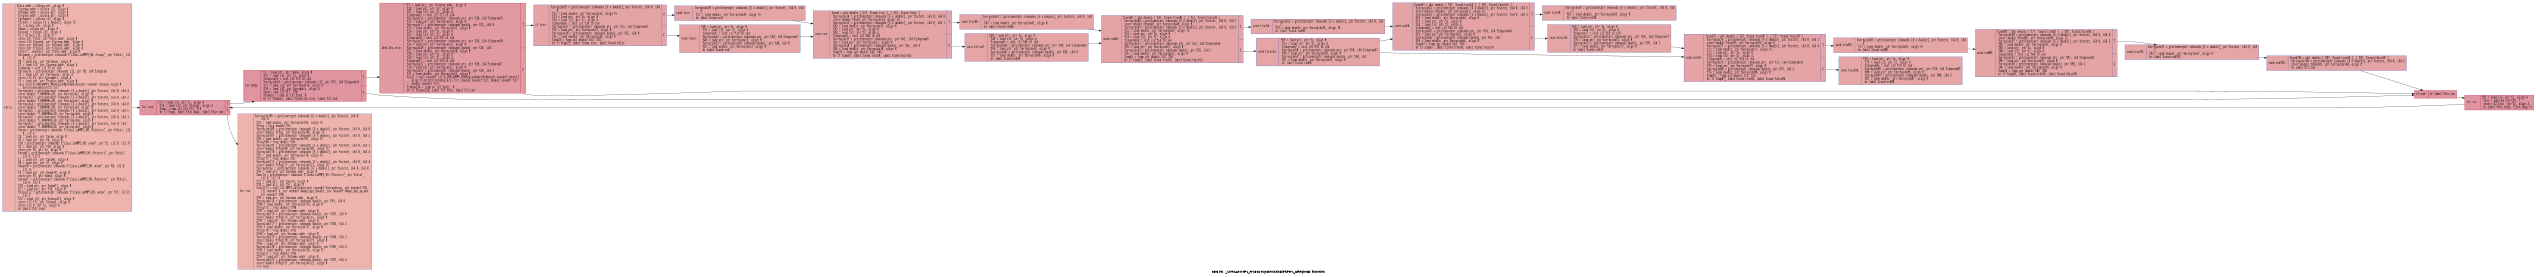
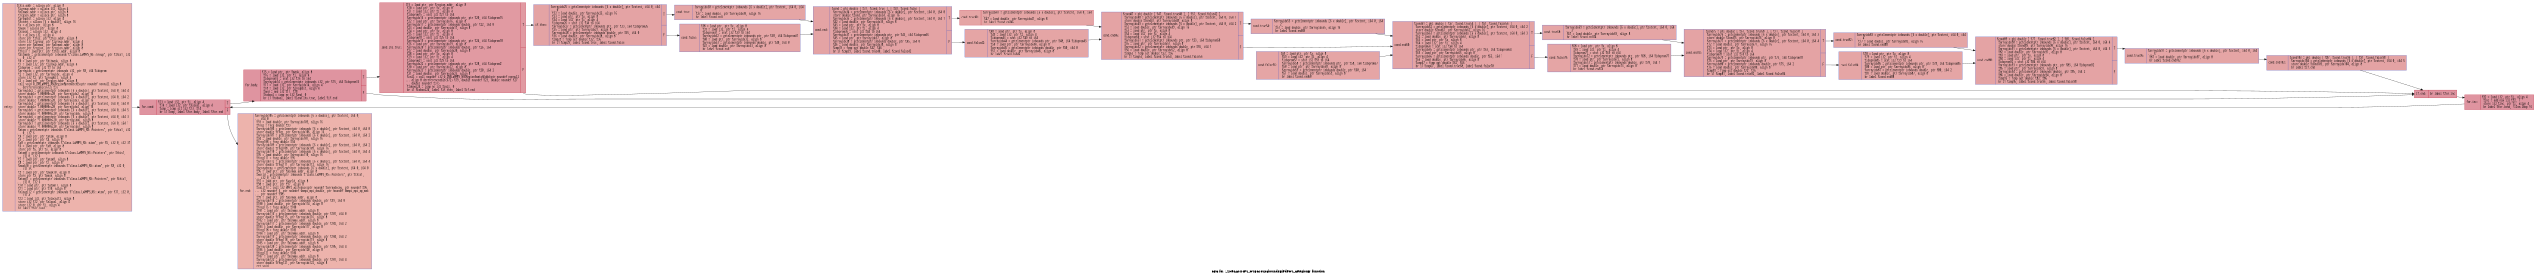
  digraph {
    label="CFG for '_ZN9LAMMPS_NS5Group6boundsEiPdPNS_6RegionE' function"
    rankdir=LR
    node [color="#3d50c3ff" fillcolor="#c5333470" fontname=Courier shape=record style=filled]
    n1 [fillcolor="#d6524470" label="{entry:\l|  %this.addr = alloca ptr, align 8\l  %igroup.addr = alloca i32, align 4\l  %minmax.addr = alloca ptr, align 8\l  %region.addr = alloca ptr, align 8\l  %groupbit = alloca i32, align 4\l  %extent = alloca [6 x double], align 16\l  %x = alloca ptr, align 8\l  %mask = alloca ptr, align 8\l  %nlocal = alloca i32, align 4\l  %i = alloca i32, align 4\l  store ptr %this, ptr %this.addr, align 8\l  store i32 %igroup, ptr %igroup.addr, align 4\l  store ptr %minmax, ptr %minmax.addr, align 8\l  store ptr %region, ptr %region.addr, align 8\l  %this1 = load ptr, ptr %this.addr, align 8\l  %bitmask = getelementptr inbounds %\"class.LAMMPS_NS::Group\", ptr %this1, i32\l... 0, i32 4\l  %0 = load ptr, ptr %bitmask, align 8\l  %1 = load i32, ptr %igroup.addr, align 4\l  %idxprom = sext i32 %1 to i64\l  %arrayidx = getelementptr inbounds i32, ptr %0, i64 %idxprom\l  %2 = load i32, ptr %arrayidx, align 4\l  store i32 %2, ptr %groupbit, align 4\l  %3 = load ptr, ptr %region.addr, align 8\l  call void @_ZN9LAMMPS_NS6Region8prematchEv(ptr noundef nonnull align 8\l... dereferenceable(672) %3)\l  %arrayidx2 = getelementptr inbounds [6 x double], ptr %extent, i64 0, i64 4\l  store double 1.000000e+20, ptr %arrayidx2, align 16\l  %arrayidx3 = getelementptr inbounds [6 x double], ptr %extent, i64 0, i64 2\l  store double 1.000000e+20, ptr %arrayidx3, align 16\l  %arrayidx4 = getelementptr inbounds [6 x double], ptr %extent, i64 0, i64 0\l  store double 1.000000e+20, ptr %arrayidx4, align 16\l  %arrayidx5 = getelementptr inbounds [6 x double], ptr %extent, i64 0, i64 5\l  store double -1.000000e+20, ptr %arrayidx5, align 8\l  %arrayidx6 = getelementptr inbounds [6 x double], ptr %extent, i64 0, i64 3\l  store double -1.000000e+20, ptr %arrayidx6, align 8\l  %arrayidx7 = getelementptr inbounds [6 x double], ptr %extent, i64 0, i64 1\l  store double -1.000000e+20, ptr %arrayidx7, align 8\l  %atom = getelementptr inbounds %\"class.LAMMPS_NS::Pointers\", ptr %this1, i32\l... 0, i32 6\l  %4 = load ptr, ptr %atom, align 8\l  %5 = load ptr, ptr %4, align 8\l  %x8 = getelementptr inbounds %\"class.LAMMPS_NS::Atom\", ptr %5, i32 0, i32 37\l  %6 = load ptr, ptr %x8, align 8\l  store ptr %6, ptr %x, align 8\l  %atom9 = getelementptr inbounds %\"class.LAMMPS_NS::Pointers\", ptr %this1,\l... i32 0, i32 6\l  %7 = load ptr, ptr %atom9, align 8\l  %8 = load ptr, ptr %7, align 8\l  %mask10 = getelementptr inbounds %\"class.LAMMPS_NS::Atom\", ptr %8, i32 0,\l... i32 35\l  %9 = load ptr, ptr %mask10, align 8\l  store ptr %9, ptr %mask, align 8\l  %atom11 = getelementptr inbounds %\"class.LAMMPS_NS::Pointers\", ptr %this1,\l... i32 0, i32 6\l  %10 = load ptr, ptr %atom11, align 8\l  %11 = load ptr, ptr %10, align 8\l  %nlocal12 = getelementptr inbounds %\"class.LAMMPS_NS::Atom\", ptr %11, i32 0,\l... i32 4\l  %12 = load i32, ptr %nlocal12, align 8\l  store i32 %12, ptr %nlocal, align 4\l  store i32 0, ptr %i, align 4\l  br label %for.cond\l}"]
    n2 [color="#b70d28ff" fillcolor="#b70d2870" label="{for.cond:\l|  %13 = load i32, ptr %i, align 4\l  %14 = load i32, ptr %nlocal, align 4\l  %cmp = icmp slt i32 %13, %14\l  br i1 %cmp, label %for.body, label %for.end\l|{<s0>T|<s1>F}}"]
    n3 [color="#b70d28ff" fillcolor="#b70d2870" label="{for.body:\l|  %15 = load ptr, ptr %mask, align 8\l  %16 = load i32, ptr %i, align 4\l  %idxprom13 = sext i32 %16 to i64\l  %arrayidx14 = getelementptr inbounds i32, ptr %15, i64 %idxprom13\l  %17 = load i32, ptr %arrayidx14, align 4\l  %18 = load i32, ptr %groupbit, align 4\l  %and = and i32 %17, %18\l  %tobool = icmp ne i32 %and, 0\l  br i1 %tobool, label %land.lhs.true, label %if.end\l|{<s0>T|<s1>F}}"]
    n4 [fillcolor="#d6524470" label="{for.end:\l|  %arrayidx105 = getelementptr inbounds [6 x double], ptr %extent, i64 0,\l... i64 0\l  %93 = load double, ptr %arrayidx105, align 16\l  %fneg = fneg double %93\l  %arrayidx106 = getelementptr inbounds [6 x double], ptr %extent, i64 0, i64 0\l  store double %fneg, ptr %arrayidx106, align 16\l  %arrayidx107 = getelementptr inbounds [6 x double], ptr %extent, i64 0, i64 2\l  %94 = load double, ptr %arrayidx107, align 16\l  %fneg108 = fneg double %94\l  %arrayidx109 = getelementptr inbounds [6 x double], ptr %extent, i64 0, i64 2\l  store double %fneg108, ptr %arrayidx109, align 16\l  %arrayidx110 = getelementptr inbounds [6 x double], ptr %extent, i64 0, i64 4\l  %95 = load double, ptr %arrayidx110, align 16\l  %fneg111 = fneg double %95\l  %arrayidx112 = getelementptr inbounds [6 x double], ptr %extent, i64 0, i64 4\l  store double %fneg111, ptr %arrayidx112, align 16\l  %arraydecay = getelementptr inbounds [6 x double], ptr %extent, i64 0, i64 0\l  %96 = load ptr, ptr %minmax.addr, align 8\l  %world = getelementptr inbounds %\"class.LAMMPS_NS::Pointers\", ptr %this1,\l... i32 0, i32 16\l  %97 = load ptr, ptr %world, align 8\l  %98 = load ptr, ptr %97, align 8\l  %call113 = call i32 @MPI_Allreduce(ptr noundef %arraydecay, ptr noundef %96,\l... i32 noundef 6, ptr noundef @ompi_mpi_double, ptr noundef @ompi_mpi_op_max,\l... ptr noundef %98)\l  %99 = load ptr, ptr %minmax.addr, align 8\l  %arrayidx114 = getelementptr inbounds double, ptr %99, i64 0\l  %100 = load double, ptr %arrayidx114, align 8\l  %fneg115 = fneg double %100\l  %101 = load ptr, ptr %minmax.addr, align 8\l  %arrayidx116 = getelementptr inbounds double, ptr %101, i64 0\l  store double %fneg115, ptr %arrayidx116, align 8\l  %102 = load ptr, ptr %minmax.addr, align 8\l  %arrayidx117 = getelementptr inbounds double, ptr %102, i64 2\l  %103 = load double, ptr %arrayidx117, align 8\l  %fneg118 = fneg double %103\l  %104 = load ptr, ptr %minmax.addr, align 8\l  %arrayidx119 = getelementptr inbounds double, ptr %104, i64 2\l  store double %fneg118, ptr %arrayidx119, align 8\l  %105 = load ptr, ptr %minmax.addr, align 8\l  %arrayidx120 = getelementptr inbounds double, ptr %105, i64 4\l  %106 = load double, ptr %arrayidx120, align 8\l  %fneg121 = fneg double %106\l  %107 = load ptr, ptr %minmax.addr, align 8\l  %arrayidx122 = getelementptr inbounds double, ptr %107, i64 4\l  store double %fneg121, ptr %arrayidx122, align 8\l  ret void\l}"]
    n5 [color="#b70d28ff" fillcolor="#bb1b2c70" label="{land.lhs.true:\l|  %19 = load ptr, ptr %region.addr, align 8\l  %20 = load ptr, ptr %x, align 8\l  %21 = load i32, ptr %i, align 4\l  %idxprom15 = sext i32 %21 to i64\l  %arrayidx16 = getelementptr inbounds ptr, ptr %20, i64 %idxprom15\l  %22 = load ptr, ptr %arrayidx16, align 8\l  %arrayidx17 = getelementptr inbounds double, ptr %22, i64 0\l  %23 = load double, ptr %arrayidx17, align 8\l  %24 = load ptr, ptr %x, align 8\l  %25 = load i32, ptr %i, align 4\l  %idxprom18 = sext i32 %25 to i64\l  %arrayidx19 = getelementptr inbounds ptr, ptr %24, i64 %idxprom18\l  %26 = load ptr, ptr %arrayidx19, align 8\l  %arrayidx20 = getelementptr inbounds double, ptr %26, i64 1\l  %27 = load double, ptr %arrayidx20, align 8\l  %28 = load ptr, ptr %x, align 8\l  %29 = load i32, ptr %i, align 4\l  %idxprom21 = sext i32 %29 to i64\l  %arrayidx22 = getelementptr inbounds ptr, ptr %28, i64 %idxprom21\l  %30 = load ptr, ptr %arrayidx22, align 8\l  %arrayidx23 = getelementptr inbounds double, ptr %30, i64 2\l  %31 = load double, ptr %arrayidx23, align 8\l  %call = call noundef i32 @_ZN9LAMMPS_NS6Region5matchEddd(ptr noundef nonnull\l... align 8 dereferenceable(672) %19, double noundef %23, double noundef %27,\l... double noundef %31)\l  %tobool24 = icmp ne i32 %call, 0\l  br i1 %tobool24, label %if.then, label %if.end\l|{<s0>T|<s1>F}}"]
    n6 [color="#b70d28ff" fillcolor="#b70d2870" label="{if.end:\l|  br label %for.inc\l}"]
    n7 [fillcolor="#c32e3170" label="{if.then:\l|  %arrayidx25 = getelementptr inbounds [6 x double], ptr %extent, i64 0, i64\l... 0\l  %32 = load double, ptr %arrayidx25, align 16\l  %33 = load ptr, ptr %x, align 8\l  %34 = load i32, ptr %i, align 4\l  %idxprom26 = sext i32 %34 to i64\l  %arrayidx27 = getelementptr inbounds ptr, ptr %33, i64 %idxprom26\l  %35 = load ptr, ptr %arrayidx27, align 8\l  %arrayidx28 = getelementptr inbounds double, ptr %35, i64 0\l  %36 = load double, ptr %arrayidx28, align 8\l  %cmp29 = fcmp olt double %32, %36\l  br i1 %cmp29, label %cond.true, label %cond.false\l|{<s0>T|<s1>F}}"]
    n8 [color="#b70d28ff" fillcolor="#b70d2870" label="{for.inc:\l|  %92 = load i32, ptr %i, align 4\l  %inc = add nsw i32 %92, 1\l  store i32 %inc, ptr %i, align 4\l  br label %for.cond, !llvm.loop !6\l}"]
    n9 [label="{cond.true:\l|  %arrayidx30 = getelementptr inbounds [6 x double], ptr %extent, i64 0, i64\l... 0\l  %37 = load double, ptr %arrayidx30, align 16\l  br label %cond.end\l}"]
    n10 [label="{cond.false:\l|  %38 = load ptr, ptr %x, align 8\l  %39 = load i32, ptr %i, align 4\l  %idxprom31 = sext i32 %39 to i64\l  %arrayidx32 = getelementptr inbounds ptr, ptr %38, i64 %idxprom31\l  %40 = load ptr, ptr %arrayidx32, align 8\l  %arrayidx33 = getelementptr inbounds double, ptr %40, i64 0\l  %41 = load double, ptr %arrayidx33, align 8\l  br label %cond.end\l}"]
    n11 [fillcolor="#c32e3170" label="{cond.end:\l|  %cond = phi double [ %37, %cond.true ], [ %41, %cond.false ]\l  %arrayidx34 = getelementptr inbounds [6 x double], ptr %extent, i64 0, i64 0\l  store double %cond, ptr %arrayidx34, align 16\l  %arrayidx35 = getelementptr inbounds [6 x double], ptr %extent, i64 0, i64 1\l  %42 = load double, ptr %arrayidx35, align 8\l  %43 = load ptr, ptr %x, align 8\l  %44 = load i32, ptr %i, align 4\l  %idxprom36 = sext i32 %44 to i64\l  %arrayidx37 = getelementptr inbounds ptr, ptr %43, i64 %idxprom36\l  %45 = load ptr, ptr %arrayidx37, align 8\l  %arrayidx38 = getelementptr inbounds double, ptr %45, i64 0\l  %46 = load double, ptr %arrayidx38, align 8\l  %cmp39 = fcmp ogt double %42, %46\l  br i1 %cmp39, label %cond.true40, label %cond.false42\l|{<s0>T|<s1>F}}"]
-   n12 [label="{cond.true40:\l|  %arrayidx41 = getelementptr inbounds [6 x double], ptr %extent, i64 0, i64\l... 1\l  %47 = load double, ptr %arrayidx41, align 8\l  br label %cond.end46\l}"]
+   n12 [color="#b70d28ff" label="{cond.true40:\l|  %arrayidx41 = getelementptr inbounds [6 x double], ptr %extent, i64 0, i64\l... 1\l  %47 = load double, ptr %arrayidx41, align 8\l  br label %cond.end46\l}"]
    n13 [label="{cond.false42:\l|  %48 = load ptr, ptr %x, align 8\l  %49 = load i32, ptr %i, align 4\l  %idxprom43 = sext i32 %49 to i64\l  %arrayidx44 = getelementptr inbounds ptr, ptr %48, i64 %idxprom43\l  %50 = load ptr, ptr %arrayidx44, align 8\l  %arrayidx45 = getelementptr inbounds double, ptr %50, i64 0\l  %51 = load double, ptr %arrayidx45, align 8\l  br label %cond.end46\l}"]
    n14 [fillcolor="#c32e3170" label="{cond.end46:\l|  %cond47 = phi double [ %47, %cond.true40 ], [ %51, %cond.false42 ]\l  %arrayidx48 = getelementptr inbounds [6 x double], ptr %extent, i64 0, i64 1\l  store double %cond47, ptr %arrayidx48, align 8\l  %arrayidx49 = getelementptr inbounds [6 x double], ptr %extent, i64 0, i64 2\l  %52 = load double, ptr %arrayidx49, align 16\l  %53 = load ptr, ptr %x, align 8\l  %54 = load i32, ptr %i, align 4\l  %idxprom50 = sext i32 %54 to i64\l  %arrayidx51 = getelementptr inbounds ptr, ptr %53, i64 %idxprom50\l  %55 = load ptr, ptr %arrayidx51, align 8\l  %arrayidx52 = getelementptr inbounds double, ptr %55, i64 1\l  %56 = load double, ptr %arrayidx52, align 8\l  %cmp53 = fcmp olt double %52, %56\l  br i1 %cmp53, label %cond.true54, label %cond.false56\l|{<s0>T|<s1>F}}"]
    n15 [label="{cond.true54:\l|  %arrayidx55 = getelementptr inbounds [6 x double], ptr %extent, i64 0, i64\l... 2\l  %57 = load double, ptr %arrayidx55, align 16\l  br label %cond.end60\l}"]
    n16 [label="{cond.false56:\l|  %58 = load ptr, ptr %x, align 8\l  %59 = load i32, ptr %i, align 4\l  %idxprom57 = sext i32 %59 to i64\l  %arrayidx58 = getelementptr inbounds ptr, ptr %58, i64 %idxprom57\l  %60 = load ptr, ptr %arrayidx58, align 8\l  %arrayidx59 = getelementptr inbounds double, ptr %60, i64 1\l  %61 = load double, ptr %arrayidx59, align 8\l  br label %cond.end60\l}"]
    n17 [fillcolor="#c32e3170" label="{cond.end60:\l|  %cond61 = phi double [ %57, %cond.true54 ], [ %61, %cond.false56 ]\l  %arrayidx62 = getelementptr inbounds [6 x double], ptr %extent, i64 0, i64 2\l  store double %cond61, ptr %arrayidx62, align 16\l  %arrayidx63 = getelementptr inbounds [6 x double], ptr %extent, i64 0, i64 3\l  %62 = load double, ptr %arrayidx63, align 8\l  %63 = load ptr, ptr %x, align 8\l  %64 = load i32, ptr %i, align 4\l  %idxprom64 = sext i32 %64 to i64\l  %arrayidx65 = getelementptr inbounds ptr, ptr %63, i64 %idxprom64\l  %65 = load ptr, ptr %arrayidx65, align 8\l  %arrayidx66 = getelementptr inbounds double, ptr %65, i64 1\l  %66 = load double, ptr %arrayidx66, align 8\l  %cmp67 = fcmp ogt double %62, %66\l  br i1 %cmp67, label %cond.true68, label %cond.false70\l|{<s0>T|<s1>F}}"]
    n18 [label="{cond.true68:\l|  %arrayidx69 = getelementptr inbounds [6 x double], ptr %extent, i64 0, i64\l... 3\l  %67 = load double, ptr %arrayidx69, align 8\l  br label %cond.end74\l}"]
    n19 [label="{cond.false70:\l|  %68 = load ptr, ptr %x, align 8\l  %69 = load i32, ptr %i, align 4\l  %idxprom71 = sext i32 %69 to i64\l  %arrayidx72 = getelementptr inbounds ptr, ptr %68, i64 %idxprom71\l  %70 = load ptr, ptr %arrayidx72, align 8\l  %arrayidx73 = getelementptr inbounds double, ptr %70, i64 1\l  %71 = load double, ptr %arrayidx73, align 8\l  br label %cond.end74\l}"]
    n20 [fillcolor="#c32e3170" label="{cond.end74:\l|  %cond75 = phi double [ %67, %cond.true68 ], [ %71, %cond.false70 ]\l  %arrayidx76 = getelementptr inbounds [6 x double], ptr %extent, i64 0, i64 3\l  store double %cond75, ptr %arrayidx76, align 8\l  %arrayidx77 = getelementptr inbounds [6 x double], ptr %extent, i64 0, i64 4\l  %72 = load double, ptr %arrayidx77, align 16\l  %73 = load ptr, ptr %x, align 8\l  %74 = load i32, ptr %i, align 4\l  %idxprom78 = sext i32 %74 to i64\l  %arrayidx79 = getelementptr inbounds ptr, ptr %73, i64 %idxprom78\l  %75 = load ptr, ptr %arrayidx79, align 8\l  %arrayidx80 = getelementptr inbounds double, ptr %75, i64 2\l  %76 = load double, ptr %arrayidx80, align 8\l  %cmp81 = fcmp olt double %72, %76\l  br i1 %cmp81, label %cond.true82, label %cond.false84\l|{<s0>T|<s1>F}}"]
    n21 [label="{cond.true82:\l|  %arrayidx83 = getelementptr inbounds [6 x double], ptr %extent, i64 0, i64\l... 4\l  %77 = load double, ptr %arrayidx83, align 16\l  br label %cond.end88\l}"]
    n22 [label="{cond.false84:\l|  %78 = load ptr, ptr %x, align 8\l  %79 = load i32, ptr %i, align 4\l  %idxprom85 = sext i32 %79 to i64\l  %arrayidx86 = getelementptr inbounds ptr, ptr %78, i64 %idxprom85\l  %80 = load ptr, ptr %arrayidx86, align 8\l  %arrayidx87 = getelementptr inbounds double, ptr %80, i64 2\l  %81 = load double, ptr %arrayidx87, align 8\l  br label %cond.end88\l}"]
    n23 [fillcolor="#c32e3170" label="{cond.end88:\l|  %cond89 = phi double [ %77, %cond.true82 ], [ %81, %cond.false84 ]\l  %arrayidx90 = getelementptr inbounds [6 x double], ptr %extent, i64 0, i64 4\l  store double %cond89, ptr %arrayidx90, align 16\l  %arrayidx91 = getelementptr inbounds [6 x double], ptr %extent, i64 0, i64 5\l  %82 = load double, ptr %arrayidx91, align 8\l  %83 = load ptr, ptr %x, align 8\l  %84 = load i32, ptr %i, align 4\l  %idxprom92 = sext i32 %84 to i64\l  %arrayidx93 = getelementptr inbounds ptr, ptr %83, i64 %idxprom92\l  %85 = load ptr, ptr %arrayidx93, align 8\l  %arrayidx94 = getelementptr inbounds double, ptr %85, i64 2\l  %86 = load double, ptr %arrayidx94, align 8\l  %cmp95 = fcmp ogt double %82, %86\l  br i1 %cmp95, label %cond.true96, label %cond.false98\l|{<s0>T|<s1>F}}"]
    n24 [label="{cond.true96:\l|  %arrayidx97 = getelementptr inbounds [6 x double], ptr %extent, i64 0, i64\l... 5\l  %87 = load double, ptr %arrayidx97, align 8\l  br label %cond.end102\l}"]
    n25 [fillcolor="#c32e3170" label="{cond.end102:\l|  %cond103 = phi double [ %87, %cond.true96 ], [ %91, %cond.false98 ]\l  %arrayidx104 = getelementptr inbounds [6 x double], ptr %extent, i64 0, i64 5\l  store double %cond103, ptr %arrayidx104, align 8\l  br label %if.end\l}"]
    n1 -> n2
    n2 -> n3 [tailport=s0]
    n2 -> n4 [tailport=s1]
    n3 -> n5 [tailport=s0]
    n3 -> n6 [tailport=s1]
    n5 -> n6 [tailport=s1]
    n5 -> n7 [tailport=s0]
    n6 -> n8
    n7 -> n9 [tailport=s0]
    n7 -> n10 [tailport=s1]
    n8 -> n2
    n9 -> n11
    n10 -> n11
    n11 -> n12 [tailport=s0]
    n11 -> n13 [tailport=s1]
    n12 -> n14
    n13 -> n14
    n14 -> n15 [tailport=s0]
-   n14 -> n16 [tailport=s1]
+   n14 -> n17 [tailport=s1]
    n15 -> n17
    n16 -> n17
    n17 -> n18 [tailport=s0]
    n17 -> n19 [tailport=s1]
-   n16 -> n20
+   n18 -> n20
    n19 -> n20
    n20 -> n21 [tailport=s0]
    n20 -> n22 [tailport=s1]
    n21 -> n23
+   n22 -> n23
    n23 -> n24 [tailport=s0]
    n24 -> n25
    n25 -> n6
  }
